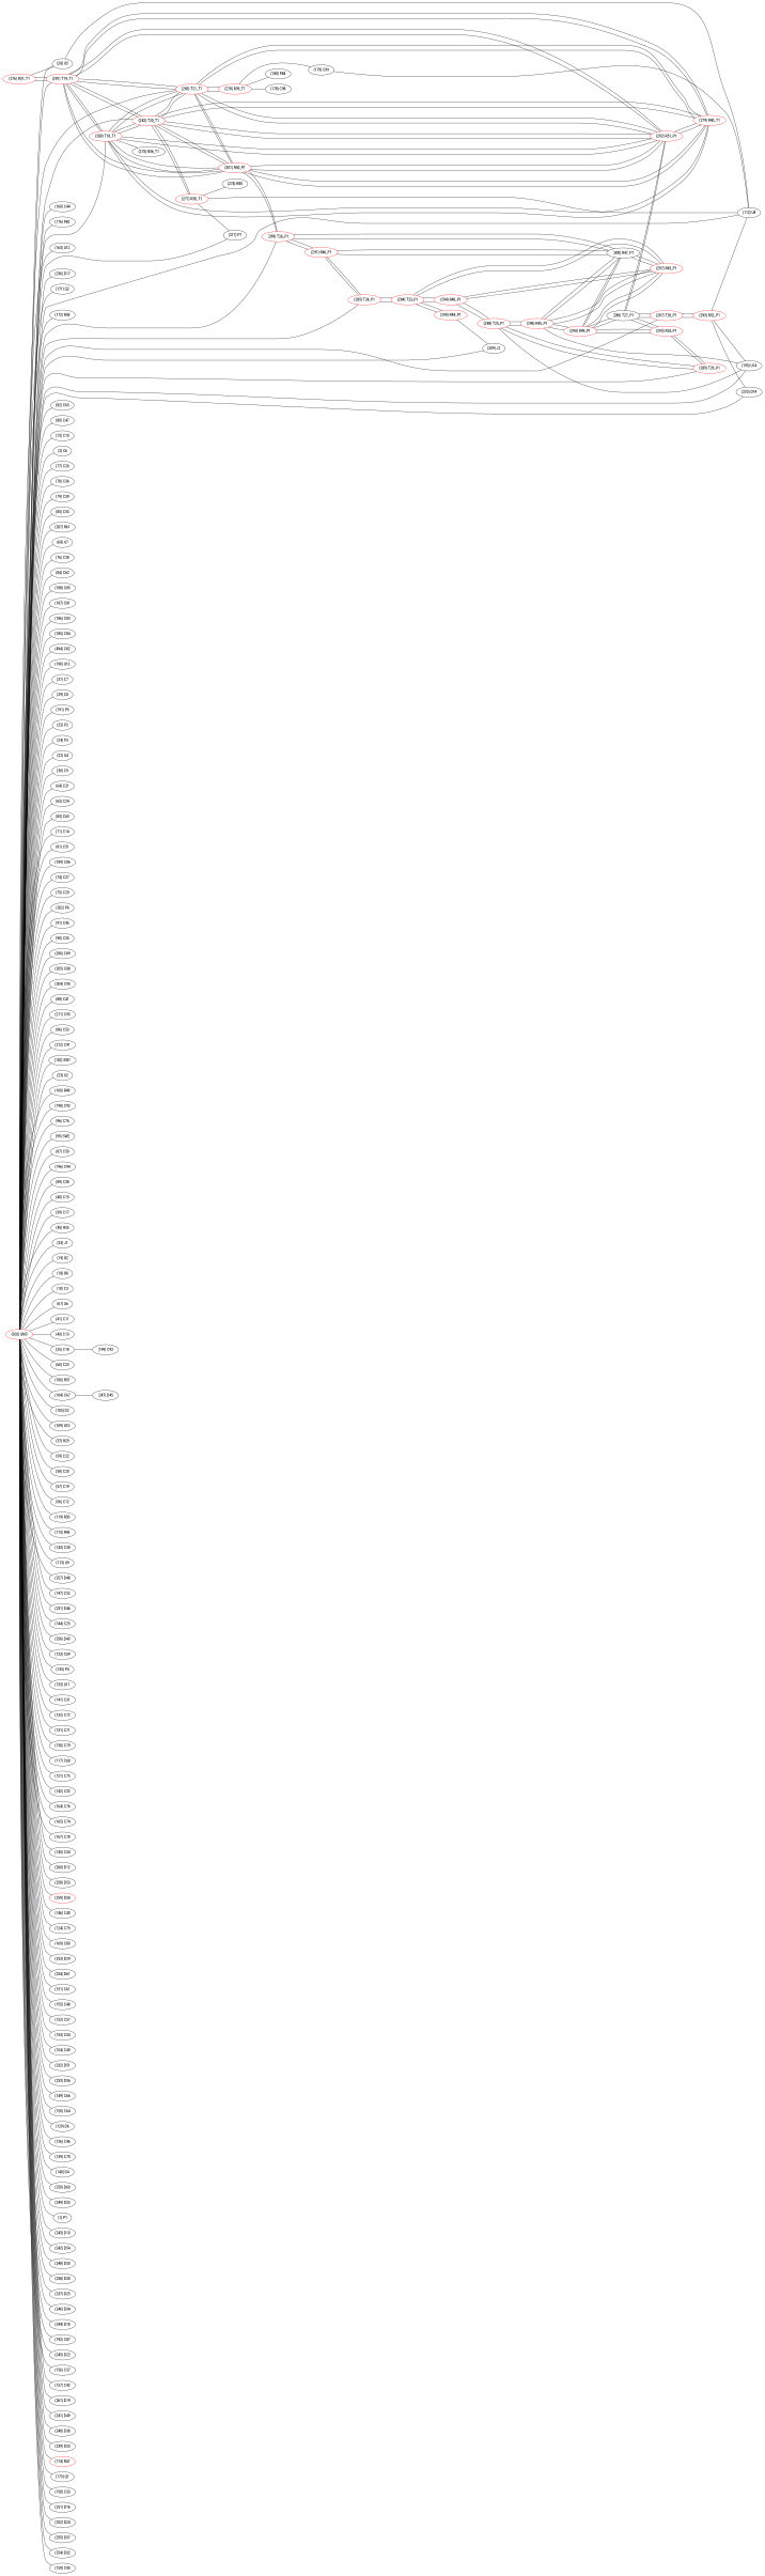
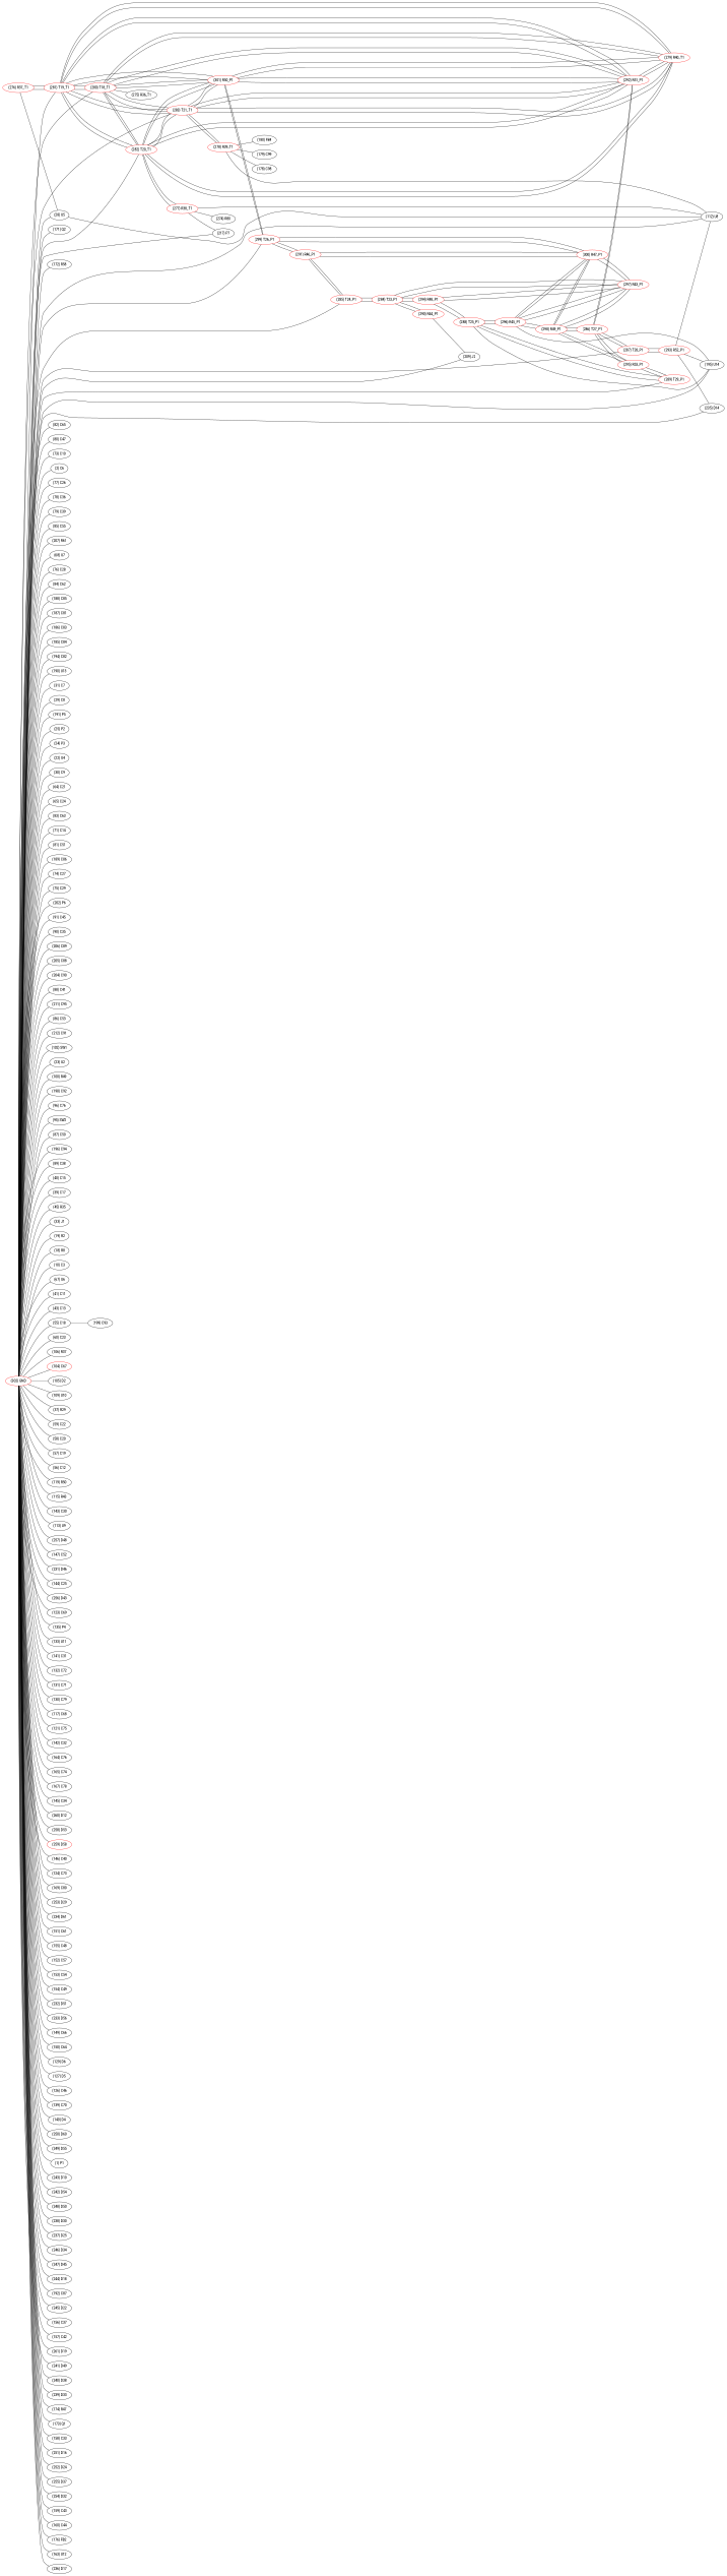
  graph {
    fontname="Roboto Condensed"
    rankdir=LR
    node [fontname="Roboto Condensed"]
    edge [fontname="Roboto Condensed"]
    n1 [color=red label="(276) R37_T1"]
    n2 [label="(28) U5"]
    n3 [color=red label="(281) T19_T1"]
    n4 [label="(112) U8"]
    n5 [color=red label="(282) T20_T1"]
    n6 [color=red label="(283) T21_T1"]
    n7 [color=red label="(279) R40_T1"]
    n8 [color=red label="(292) R51_P1"]
    n9 [color=red label="(301) R50_P1"]
    n10 [color=red label="(280) T18_T1"]
    n11 [color=red label="(277) R38_T1"]
    n12 [color=red label="(278) R39_T1"]
-   n13 [color=black label="(286) T27_P1"]
+   n13 [color=red label="(286) T27_P1"]
    n14 [color=red label="(299) T26_P1"]
    n15 [label="(275) R36_T1"]
    n16 [label="(274) R80"]
    n17 [label="(217) P7"]
    n18 [label="(180) FB4"]
    n19 [label="(179) C99"]
    n20 [label="(178) C98"]
    n21 [color=red label="(298) R49_P1"]
    n22 [color=red label="(287) T28_P1"]
    n23 [color=red label="(295) R53_P1"]
-   n24 [color=black label="(300) R47_P1"]
+   n24 [color=red label="(300) R47_P1"]
    n25 [color=red label="(291) R46_P1"]
    n26 [color=red label="(284) T23_P1"]
    n27 [color=red label="(294) R48_P1"]
    n28 [color=red label="(297) R43_P1"]
    n29 [color=red label="(285) T24_P1"]
    n30 [color=red label="(290) R44_P1"]
    n31 [color=red label="(288) T25_P1"]
    n32 [color=red label="(296) R45_P1"]
    n33 [label="(209) J2"]
    n34 [color=red label="(289) T29_P1"]
    n35 [label="(195) U14"]
    n36 [color=red label="(293) R52_P1"]
    n37 [label="(235) D14"]
    n38 [color=red label="(302) GND"]
    n39 [label="(82) C65"]
    n40 [label="(80) C47"]
    n41 [label="(73) C10"]
    n42 [label="(2) C6"]
    n43 [label="(77) C26"]
    n44 [label="(78) C36"]
    n45 [label="(79) C39"]
    n46 [label="(85) C55"]
    n47 [label="(207) R61"]
    n48 [label="(68) U7"]
    n49 [label="(76) C28"]
    n50 [label="(84) C62"]
    n51 [label="(188) C85"]
    n52 [label="(187) C81"]
    n53 [label="(186) C83"]
    n54 [label="(185) C84"]
-   n55 [label="(494) C82"]
+   n55 [label="(194) C82"]
    n56 [label="(190) U13"]
    n57 [label="(31) C7"]
    n58 [label="(29) C8"]
    n59 [label="(191) P5"]
    n60 [label="(25) P2"]
    n61 [label="(24) P3"]
    n62 [label="(22) U4"]
    n63 [label="(30) C9"]
    n64 [label="(64) C21"]
    n65 [label="(65) C24"]
    n66 [label="(83) C63"]
    n67 [label="(71) C14"]
    n68 [label="(81) C51"]
    n69 [label="(189) C86"]
    n70 [label="(74) C27"]
    n71 [label="(75) C29"]
    n72 [label="(202) P6"]
    n73 [label="(91) C45"]
    n74 [label="(90) C35"]
    n75 [label="(206) C89"]
    n76 [label="(205) C88"]
    n77 [label="(204) C90"]
    n78 [label="(88) C41"]
    n79 [label="(211) C95"]
    n80 [label="(86) C53"]
    n81 [label="(212) C91"]
    n82 [label="(102) SW1"]
    n83 [label="(23) U2"]
    n84 [label="(100) R49"]
    n85 [label="(198) C92"]
    n86 [label="(96) C76"]
    n87 [label="(95) SW2"]
    n88 [label="(87) C50"]
    n89 [label="(196) C94"]
    n90 [label="(89) C38"]
    n91 [label="(40) C15"]
    n92 [label="(39) C17"]
    n93 [label="(45) R35"]
    n94 [label="(33) J1"]
    n95 [label="(19) R2"]
    n96 [label="(18) R8"]
    n97 [label="(10) C3"]
    n98 [label="(67) U6"]
    n99 [label="(41) C11"]
    n100 [label="(43) C13"]
    n101 [label="(55) C18"]
    n102 [label="(60) C23"]
    n103 [label="(106) R37"]
-   n104 [label="(104) C67"]
+   n104 [label="(104) C67" color=red]
    n105 [label="(105) D2"]
    n106 [label="(109) U10"]
    n107 [label="(37) R29"]
    n108 [label="(59) C22"]
    n109 [label="(58) C20"]
    n110 [label="(57) C19"]
    n111 [label="(56) C12"]
    n112 [label="(119) R50"]
    n113 [label="(115) R43"]
    n114 [label="(143) C30"]
    n115 [label="(113) U9"]
    n116 [label="(257) D48"]
    n117 [label="(147) C52"]
    n118 [label="(231) D46"]
    n119 [label="(144) C25"]
    n120 [label="(256) D43"]
    n121 [label="(123) C69"]
    n122 [label="(135) P4"]
    n123 [label="(133) U11"]
    n124 [label="(141) C31"]
    n125 [label="(132) C72"]
    n126 [label="(131) C71"]
    n127 [label="(130) C79"]
    n128 [label="(117) C68"]
    n129 [label="(121) C75"]
    n130 [label="(142) C32"]
    n131 [label="(164) C76"]
    n132 [label="(165) C74"]
    n133 [label="(167) C78"]
    n134 [label="(145) C34"]
    n135 [label="(260) D12"]
    n136 [label="(258) D53"]
    n137 [color=red label="(259) D58"]
    n138 [label="(146) C40"]
    n139 [label="(124) C73"]
    n140 [label="(169) C80"]
    n141 [label="(253) D29"]
    n142 [label="(234) D61"]
    n143 [label="(151) C61"]
    n144 [label="(155) C48"]
    n145 [label="(152) C57"]
    n146 [label="(153) C54"]
    n147 [label="(154) C49"]
    n148 [label="(232) D51"]
    n149 [label="(233) D56"]
    n150 [label="(149) C66"]
    n151 [label="(150) C64"]
    n152 [label="(129) D6"]
+   n153 [label="(127) D5"]
    n154 [label="(126) C46"]
    n155 [label="(139) C70"]
    n156 [label="(140) D4"]
    n157 [label="(250) D60"]
    n158 [label="(249) D55"]
    n159 [label="(1) P1"]
    n160 [label="(243) D10"]
    n161 [label="(242) D54"]
    n162 [label="(248) D50"]
    n163 [label="(238) D30"]
    n164 [label="(237) D25"]
    n165 [label="(246) D34"]
    n166 [label="(247) D45"]
    n167 [label="(244) D18"]
    n168 [label="(192) C87"]
    n169 [label="(245) D22"]
    n170 [label="(156) C37"]
    n171 [label="(157) C42"]
    n172 [label="(261) D19"]
    n173 [label="(241) D49"]
    n174 [label="(240) D38"]
    n175 [label="(239) D33"]
-   n176 [label="(174) R47" color=red]
+   n176 [label="(174) R47"]
    n177 [label="(173) Q1"]
    n178 [label="(158) C33"]
    n179 [label="(251) D16"]
    n180 [label="(252) D24"]
    n181 [label="(255) D37"]
    n182 [label="(254) D32"]
    n183 [label="(159) C43"]
    n184 [label="(160) C44"]
    n185 [label="(176) FB2"]
    n186 [label="(163) U12"]
    n187 [label="(236) D17"]
    n188 [label="(171) Q2"]
    n189 [label="(172) R58"]
    n190 [label="(199) C93"]
    n1 -- n2
    n1 -- n3
    n2 -- n4
    n3 -- n1
    n3 -- n5
    n3 -- n6
    n3 -- n7
    n3 -- n8
    n3 -- n9
    n3 -- n10
    n5 -- n3
    n5 -- n6
    n5 -- n7
    n5 -- n8
    n5 -- n9
    n5 -- n10
    n5 -- n11
    n6 -- n3
    n6 -- n5
    n6 -- n7
    n6 -- n8
    n6 -- n9
    n6 -- n10
    n6 -- n12
    n7 -- n3
    n7 -- n5
    n7 -- n6
    n7 -- n8
    n7 -- n9
    n7 -- n10
    n8 -- n3
    n8 -- n5
    n8 -- n6
    n8 -- n7
    n8 -- n9
    n8 -- n10
    n8 -- n13
    n9 -- n3
    n9 -- n5
    n9 -- n6
    n9 -- n7
    n9 -- n8
    n9 -- n10
    n9 -- n14
    n10 -- n3
    n10 -- n5
    n10 -- n6
    n10 -- n7
    n10 -- n8
    n10 -- n9
    n10 -- n15
    n11 -- n4
    n11 -- n5
    n11 -- n16
    n11 -- n17
-   n19 -- n4
+   n12 -- n4
    n12 -- n6
    n12 -- n18
    n12 -- n19
    n12 -- n20
    n13 -- n8
    n13 -- n21
    n13 -- n22
    n13 -- n23
    n14 -- n9
    n14 -- n24
    n14 -- n25
    n21 -- n13
    n21 -- n23
    n21 -- n24
    n21 -- n28
    n21 -- n32
    n22 -- n13
    n22 -- n36
    n23 -- n13
    n23 -- n21
    n23 -- n34
    n24 -- n14
    n24 -- n21
    n24 -- n25
    n24 -- n28
    n24 -- n32
    n25 -- n14
    n25 -- n24
    n25 -- n29
    n26 -- n27
    n26 -- n28
    n26 -- n29
    n26 -- n30
    n27 -- n26
    n27 -- n28
    n27 -- n31
    n28 -- n21
    n28 -- n24
    n28 -- n26
    n28 -- n27
    n28 -- n32
    n29 -- n25
    n29 -- n26
    n30 -- n26
    n30 -- n33
    n31 -- n27
    n31 -- n32
    n31 -- n34
    n31 -- n35
    n32 -- n21
    n32 -- n24
    n32 -- n28
    n32 -- n31
    n32 -- n35
    n34 -- n23
    n34 -- n31
    n36 -- n4
    n36 -- n22
    n36 -- n35
    n36 -- n37
    n38 -- n2
    n38 -- n3
    n38 -- n4
    n38 -- n5
    n38 -- n6
    n38 -- n10
    n38 -- n14
    n38 -- n17
    n38 -- n22
    n38 -- n29
    n38 -- n33
    n38 -- n34
    n38 -- n35
    n38 -- n37
    n38 -- n39
    n38 -- n40
    n38 -- n41
    n38 -- n42
    n38 -- n43
    n38 -- n44
    n38 -- n45
    n38 -- n46
    n38 -- n47
    n38 -- n48
    n38 -- n49
    n38 -- n50
    n38 -- n51
    n38 -- n52
    n38 -- n53
    n38 -- n54
    n38 -- n55
    n38 -- n56
    n38 -- n57
    n38 -- n58
    n38 -- n59
    n38 -- n60
    n38 -- n61
    n38 -- n62
    n38 -- n63
    n38 -- n64
    n38 -- n65
    n38 -- n66
    n38 -- n67
    n38 -- n68
    n38 -- n69
    n38 -- n70
    n38 -- n71
    n38 -- n72
    n38 -- n73
    n38 -- n74
    n38 -- n75
    n38 -- n76
    n38 -- n77
    n38 -- n78
    n38 -- n79
    n38 -- n80
    n38 -- n81
    n38 -- n82
    n38 -- n83
    n38 -- n84
    n38 -- n85
    n38 -- n86
    n38 -- n87
    n38 -- n88
    n38 -- n89
    n38 -- n90
    n38 -- n91
    n38 -- n92
    n38 -- n93
    n38 -- n94
    n38 -- n95
    n38 -- n96
    n38 -- n97
    n38 -- n98
    n38 -- n99
    n38 -- n100
    n38 -- n101
    n38 -- n102
    n38 -- n103
    n38 -- n104
    n38 -- n105
    n38 -- n106
    n38 -- n107
    n38 -- n108
    n38 -- n109
    n38 -- n110
    n38 -- n111
    n38 -- n112
    n38 -- n113
    n38 -- n114
    n38 -- n115
    n38 -- n116
    n38 -- n117
    n38 -- n118
    n38 -- n119
    n38 -- n120
    n38 -- n121
    n38 -- n122
    n38 -- n123
    n38 -- n124
    n38 -- n125
    n38 -- n126
    n38 -- n127
    n38 -- n128
    n38 -- n129
    n38 -- n130
    n38 -- n131
    n38 -- n132
    n38 -- n133
    n38 -- n134
    n38 -- n135
    n38 -- n136
    n38 -- n137
    n38 -- n138
    n38 -- n139
    n38 -- n140
    n38 -- n141
    n38 -- n142
    n38 -- n143
    n38 -- n144
    n38 -- n145
    n38 -- n146
    n38 -- n147
    n38 -- n148
    n38 -- n149
    n38 -- n150
    n38 -- n151
    n38 -- n152
+   n38 -- n153
    n38 -- n154
    n38 -- n155
    n38 -- n156
    n38 -- n157
    n38 -- n158
    n38 -- n159
    n38 -- n160
    n38 -- n161
    n38 -- n162
    n38 -- n163
    n38 -- n164
    n38 -- n165
-   n104 -- n166
+   n38 -- n166
    n38 -- n167
    n38 -- n168
    n38 -- n169
    n38 -- n170
    n38 -- n171
    n38 -- n172
    n38 -- n173
    n38 -- n174
    n38 -- n175
    n38 -- n176
    n38 -- n177
    n38 -- n178
    n38 -- n179
    n38 -- n180
    n38 -- n181
    n38 -- n182
    n38 -- n183
    n38 -- n184
    n38 -- n185
    n38 -- n186
    n38 -- n187
    n38 -- n188
    n38 -- n189
    n101 -- n190
  }
